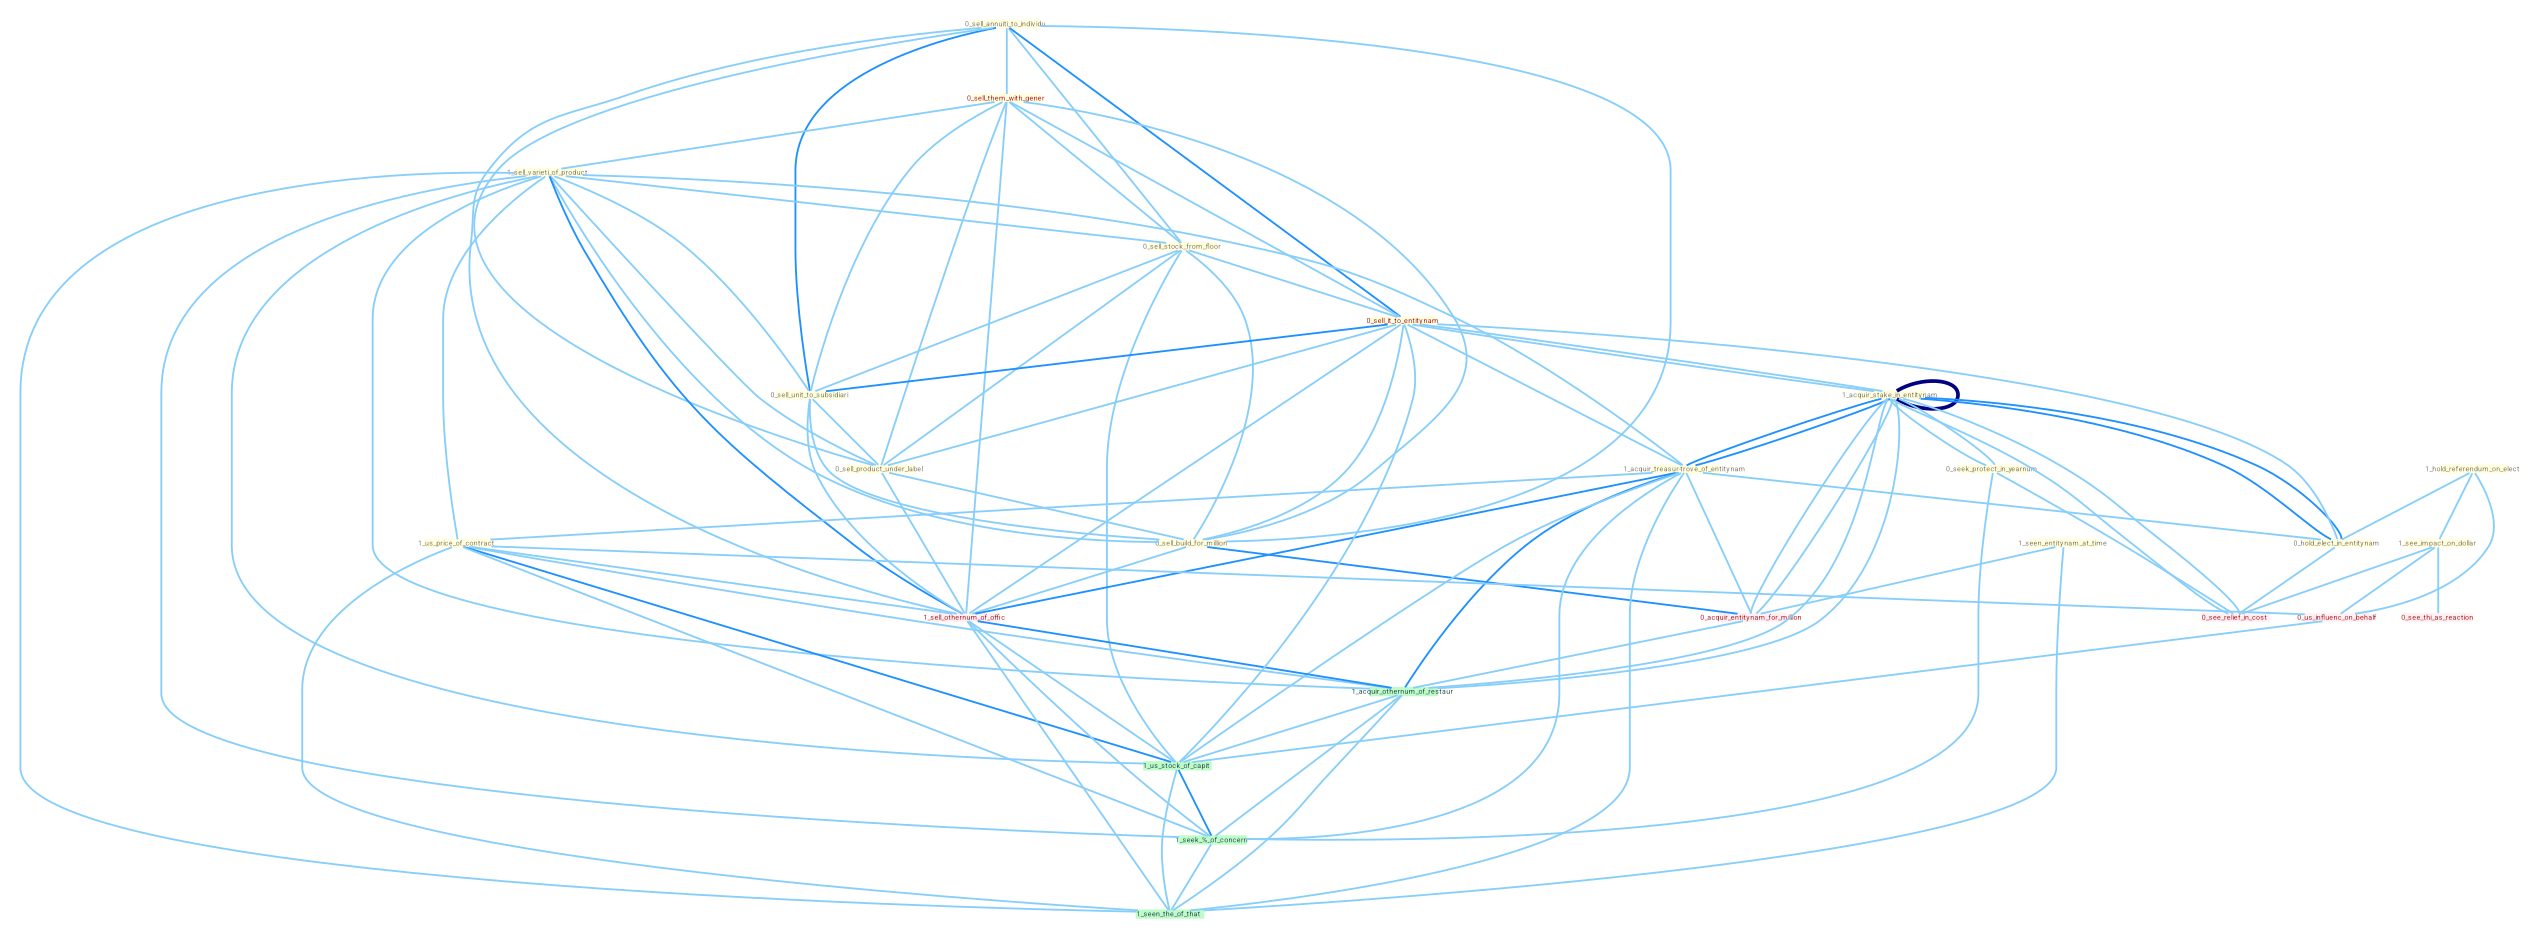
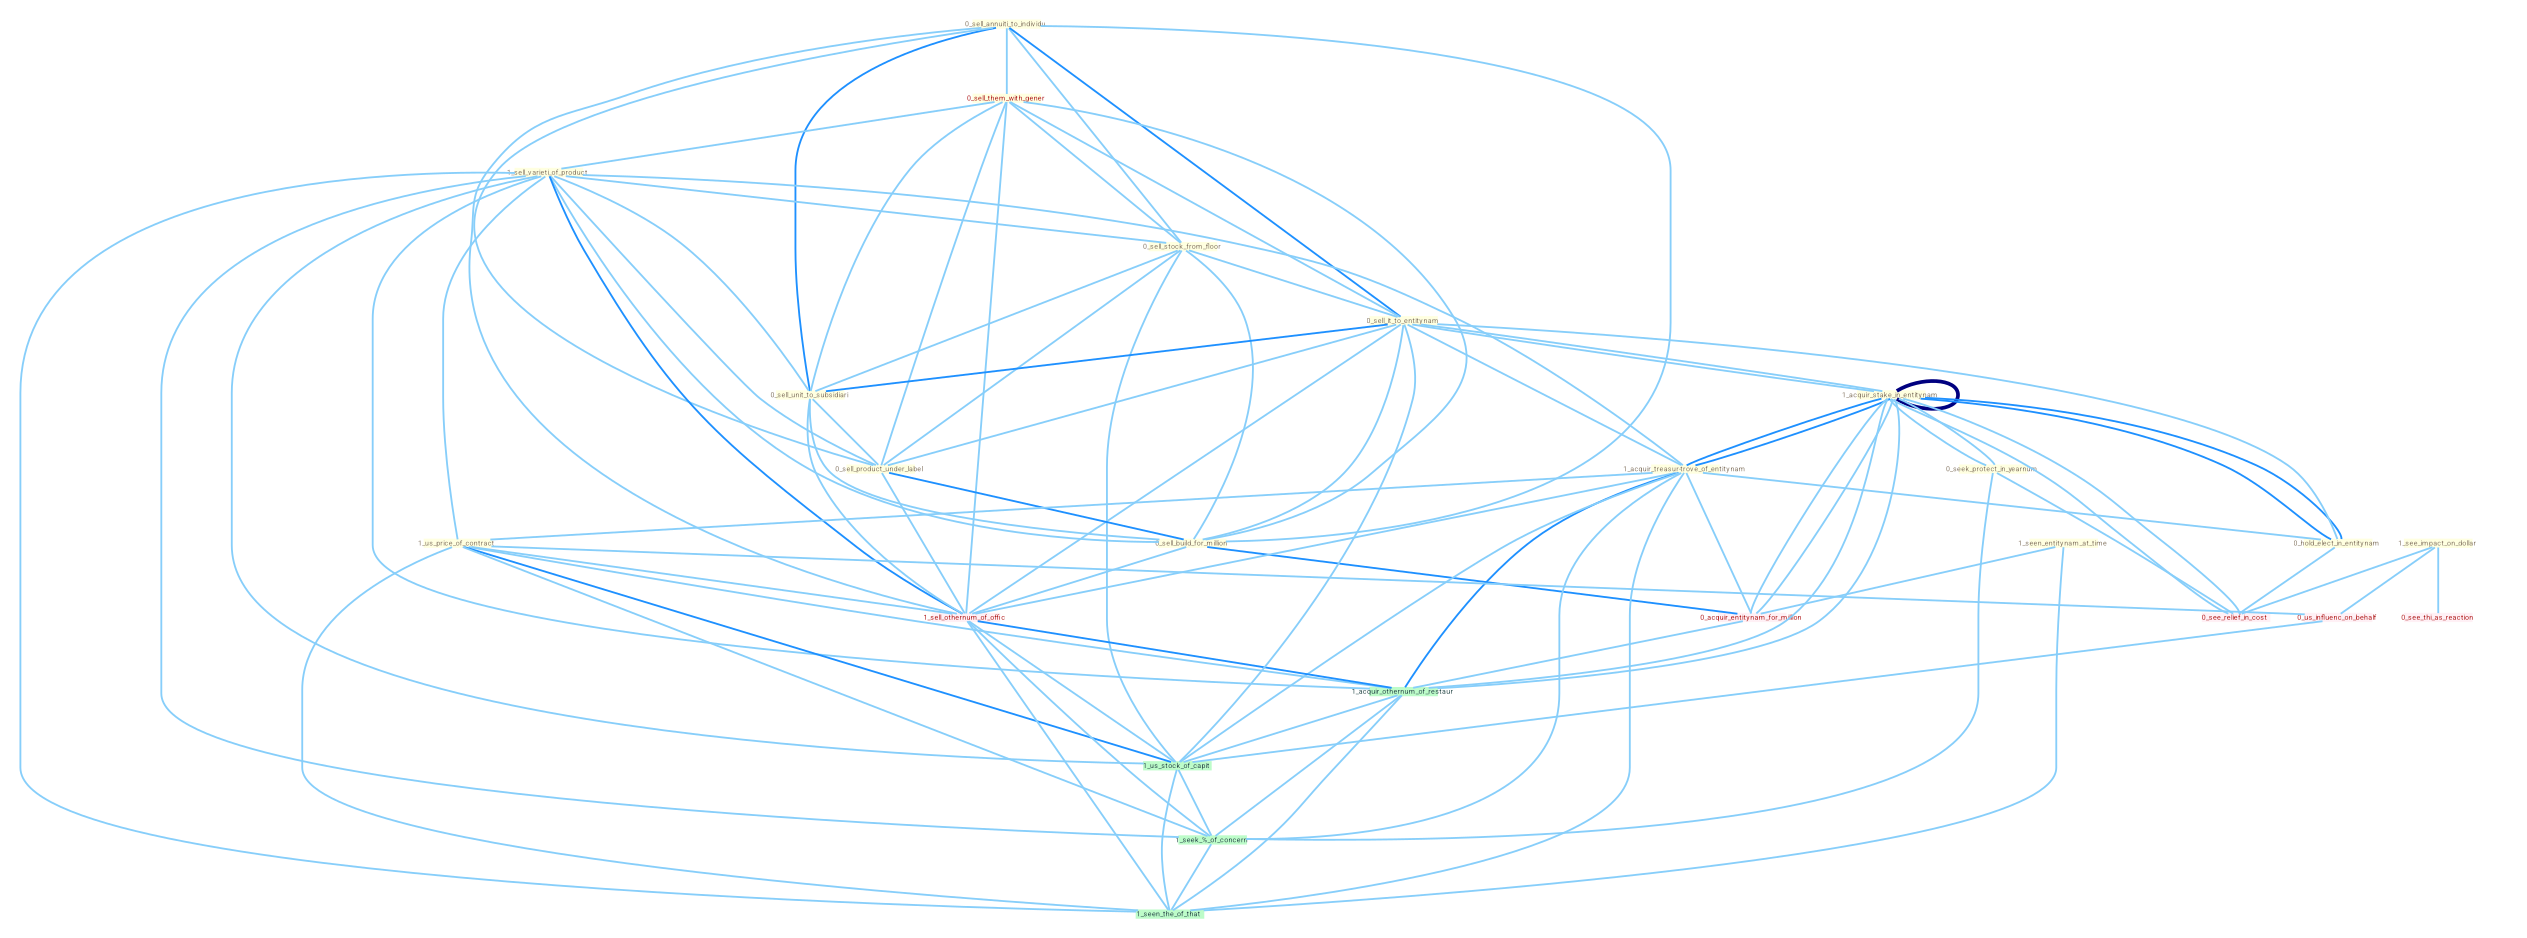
  graph {
    fontname=Roboto
    node [color="#ffffe0" fixedsize=true fontcolor="#8b7d6b" fontname=Roboto fontsize=4 shape=polygon style=filled]
    edge [color="#87cefa" fontname=Roboto w=1]
    "0_sell_annuiti_to_individu " [height=.06 width=.5]
    "1_acquir_stake_in_entitynam " [height=.06 width=.5]
    "0_sell_them_with_gener " [fontcolor="#b22222" height=.06 width=.5]
    "1_sell_varieti_of_product " [height=.06 width=.5]
-   "1_hold_referendum_on_elect " [height=.06 width=.5]
    "0_sell_stock_from_floor " [height=.06 width=.5]
-   "0_sell_it_to_entitynam " [fontcolor="#b22222" height=.06 width=.5]
+   "0_sell_it_to_entitynam " [height=.06 width=.5]
    "0_sell_unit_to_subsidiari " [height=.06 width=.5]
    "0_sell_product_under_label " [height=.06 width=.5]
    "1_see_impact_on_dollar " [height=.06 width=.5]
    "0_seek_protect_in_yearnum " [height=.06 width=.5]
    "0_sell_build_for_million " [height=.06 width=.5]
    "1_seen_entitynam_at_time " [height=.06 width=.5]
    "1_acquir_treasur-trove_of_entitynam " [height=.06 width=.5]
    "0_hold_elect_in_entitynam " [height=.06 width=.5]
    "1_us_price_of_contract " [height=.06 width=.5]
    "0_acquir_entitynam_for_million " [color="#fff0f5" fontcolor="#b22222" height=.06 width=.5]
    "1_sell_othernum_of_offic " [color="#fff0f5" fontcolor="#b22222" height=.06 width=.5]
    "0_us_influenc_on_behalf " [color="#fff0f5" fontcolor="#b22222" height=.06 width=.5]
    "0_see_relief_in_cost " [color="#fff0f5" fontcolor="#b22222" height=.06 width=.5]
    "0_see_thi_as_reaction " [color="#fff0f5" fontcolor="#b22222" height=.06 width=.5]
    "1_acquir_othernum_of_restaur " [color="#BDFCC9" fontcolor="#2f4f4f" height=.06 width=.5]
    "1_us_stock_of_capit " [color="#BDFCC9" fontcolor="#2f4f4f" height=.06 width=.5]
    "1_seek_%_of_concern " [color="#BDFCC9" fontcolor="#2f4f4f" height=.06 width=.5]
    "1_seen_the_of_that " [color="#BDFCC9" fontcolor="#2f4f4f" height=.06 width=.5]
    subgraph sub_1 {
      "0_sell_annuiti_to_individu "
      "1_acquir_stake_in_entitynam "
      "0_sell_them_with_gener "
      "1_sell_varieti_of_product "
-     "1_hold_referendum_on_elect "
      "0_sell_stock_from_floor "
      "0_sell_it_to_entitynam "
      "0_sell_unit_to_subsidiari "
      "0_sell_product_under_label "
      "1_see_impact_on_dollar "
      "0_seek_protect_in_yearnum "
      "0_sell_build_for_million "
      "1_seen_entitynam_at_time "
      "1_acquir_treasur-trove_of_entitynam "
      "0_hold_elect_in_entitynam "
      "1_us_price_of_contract "
    }
    subgraph sub_2 {
      "0_acquir_entitynam_for_million "
      "1_sell_othernum_of_offic "
      "0_us_influenc_on_behalf "
      "0_see_relief_in_cost "
      "0_see_thi_as_reaction "
    }
    "0_sell_annuiti_to_individu " -- "0_sell_them_with_gener "
    "0_sell_annuiti_to_individu " -- "0_sell_stock_from_floor "
    "0_sell_annuiti_to_individu " -- "0_sell_it_to_entitynam " [color="#1e90ff" w=2]
    "0_sell_annuiti_to_individu " -- "0_sell_unit_to_subsidiari " [color="#1e90ff" w=2]
    "0_sell_annuiti_to_individu " -- "0_sell_product_under_label "
    "0_sell_annuiti_to_individu " -- "0_sell_build_for_million "
    "0_sell_annuiti_to_individu " -- "1_sell_othernum_of_offic "
    "1_acquir_stake_in_entitynam " -- "1_acquir_stake_in_entitynam " [color="#000080" style=bold w=4]
    "1_acquir_stake_in_entitynam " -- "0_sell_it_to_entitynam "
    "1_acquir_stake_in_entitynam " -- "0_seek_protect_in_yearnum "
    "1_acquir_stake_in_entitynam " -- "0_seek_protect_in_yearnum "
    "1_acquir_stake_in_entitynam " -- "1_acquir_treasur-trove_of_entitynam " [color="#1e90ff" w=2]
    "1_acquir_stake_in_entitynam " -- "1_acquir_treasur-trove_of_entitynam " [color="#1e90ff" w=2]
    "1_acquir_stake_in_entitynam " -- "0_hold_elect_in_entitynam " [color="#1e90ff" w=2]
    "1_acquir_stake_in_entitynam " -- "0_hold_elect_in_entitynam " [color="#1e90ff" w=2]
    "1_acquir_stake_in_entitynam " -- "0_acquir_entitynam_for_million "
    "1_acquir_stake_in_entitynam " -- "0_acquir_entitynam_for_million "
    "1_acquir_stake_in_entitynam " -- "0_see_relief_in_cost "
    "1_acquir_stake_in_entitynam " -- "0_see_relief_in_cost "
    "1_acquir_stake_in_entitynam " -- "1_acquir_othernum_of_restaur "
    "1_acquir_stake_in_entitynam " -- "1_acquir_othernum_of_restaur "
    "0_sell_them_with_gener " -- "1_sell_varieti_of_product "
    "0_sell_them_with_gener " -- "0_sell_stock_from_floor "
    "0_sell_them_with_gener " -- "0_sell_it_to_entitynam "
    "0_sell_them_with_gener " -- "0_sell_unit_to_subsidiari "
    "0_sell_them_with_gener " -- "0_sell_product_under_label "
    "0_sell_them_with_gener " -- "0_sell_build_for_million "
    "0_sell_them_with_gener " -- "1_sell_othernum_of_offic "
    "1_sell_varieti_of_product " -- "0_sell_stock_from_floor "
    "1_sell_varieti_of_product " -- "0_sell_unit_to_subsidiari "
    "1_sell_varieti_of_product " -- "0_sell_product_under_label "
    "1_sell_varieti_of_product " -- "0_sell_build_for_million "
    "1_sell_varieti_of_product " -- "1_acquir_treasur-trove_of_entitynam "
    "1_sell_varieti_of_product " -- "1_us_price_of_contract "
    "1_sell_varieti_of_product " -- "1_sell_othernum_of_offic " [color="#1e90ff" w=2]
    "1_sell_varieti_of_product " -- "1_acquir_othernum_of_restaur "
    "1_sell_varieti_of_product " -- "1_us_stock_of_capit "
    "1_sell_varieti_of_product " -- "1_seek_%_of_concern "
    "1_sell_varieti_of_product " -- "1_seen_the_of_that "
-   "1_hold_referendum_on_elect " -- "1_see_impact_on_dollar "
-   "1_hold_referendum_on_elect " -- "0_hold_elect_in_entitynam "
-   "1_hold_referendum_on_elect " -- "0_us_influenc_on_behalf "
    "0_sell_stock_from_floor " -- "0_sell_it_to_entitynam "
    "0_sell_stock_from_floor " -- "0_sell_unit_to_subsidiari "
    "0_sell_stock_from_floor " -- "0_sell_product_under_label "
    "0_sell_stock_from_floor " -- "0_sell_build_for_million "
    "0_sell_stock_from_floor " -- "1_us_stock_of_capit "
    "0_sell_it_to_entitynam " -- "1_acquir_stake_in_entitynam "
    "0_sell_it_to_entitynam " -- "0_sell_unit_to_subsidiari " [color="#1e90ff" w=2]
    "0_sell_it_to_entitynam " -- "0_sell_product_under_label "
    "0_sell_it_to_entitynam " -- "0_sell_build_for_million "
    "0_sell_it_to_entitynam " -- "1_acquir_treasur-trove_of_entitynam "
    "0_sell_it_to_entitynam " -- "0_hold_elect_in_entitynam "
    "0_sell_it_to_entitynam " -- "1_sell_othernum_of_offic "
    "0_sell_unit_to_subsidiari " -- "0_sell_product_under_label "
    "0_sell_unit_to_subsidiari " -- "0_sell_build_for_million "
    "0_sell_unit_to_subsidiari " -- "1_sell_othernum_of_offic "
-   "0_sell_product_under_label " -- "0_sell_build_for_million "
+   "0_sell_product_under_label " -- "0_sell_build_for_million " [color="#1e90ff"]
    "0_sell_product_under_label " -- "1_sell_othernum_of_offic "
    "1_see_impact_on_dollar " -- "0_us_influenc_on_behalf "
    "1_see_impact_on_dollar " -- "0_see_relief_in_cost "
    "1_see_impact_on_dollar " -- "0_see_thi_as_reaction "
    "0_seek_protect_in_yearnum " -- "0_see_relief_in_cost "
    "0_seek_protect_in_yearnum " -- "1_seek_%_of_concern "
    "0_sell_build_for_million " -- "0_acquir_entitynam_for_million " [color="#1e90ff" w=2]
    "0_sell_build_for_million " -- "1_sell_othernum_of_offic "
    "1_seen_entitynam_at_time " -- "0_acquir_entitynam_for_million "
    "1_seen_entitynam_at_time " -- "1_seen_the_of_that "
    "1_acquir_treasur-trove_of_entitynam " -- "0_hold_elect_in_entitynam "
    "1_acquir_treasur-trove_of_entitynam " -- "1_us_price_of_contract "
    "1_acquir_treasur-trove_of_entitynam " -- "0_acquir_entitynam_for_million "
-   "1_acquir_treasur-trove_of_entitynam " -- "1_sell_othernum_of_offic " [color="#1e90ff"]
+   "1_acquir_treasur-trove_of_entitynam " -- "1_sell_othernum_of_offic "
    "1_acquir_treasur-trove_of_entitynam " -- "1_acquir_othernum_of_restaur " [color="#1e90ff" w=2]
    "1_acquir_treasur-trove_of_entitynam " -- "1_us_stock_of_capit "
    "1_acquir_treasur-trove_of_entitynam " -- "1_seek_%_of_concern "
    "1_acquir_treasur-trove_of_entitynam " -- "1_seen_the_of_that "
    "0_hold_elect_in_entitynam " -- "0_see_relief_in_cost "
    "1_us_price_of_contract " -- "1_sell_othernum_of_offic "
    "1_us_price_of_contract " -- "0_us_influenc_on_behalf "
    "1_us_price_of_contract " -- "1_acquir_othernum_of_restaur "
    "1_us_price_of_contract " -- "1_us_stock_of_capit " [color="#1e90ff" w=2]
    "1_us_price_of_contract " -- "1_seek_%_of_concern "
    "1_us_price_of_contract " -- "1_seen_the_of_that "
    "0_acquir_entitynam_for_million " -- "1_acquir_othernum_of_restaur "
    "1_sell_othernum_of_offic " -- "1_acquir_othernum_of_restaur " [color="#1e90ff" w=2]
    "1_sell_othernum_of_offic " -- "1_us_stock_of_capit "
    "1_sell_othernum_of_offic " -- "1_seek_%_of_concern "
    "1_sell_othernum_of_offic " -- "1_seen_the_of_that "
    "0_us_influenc_on_behalf " -- "1_us_stock_of_capit "
    "1_acquir_othernum_of_restaur " -- "1_us_stock_of_capit "
    "1_acquir_othernum_of_restaur " -- "1_seek_%_of_concern "
    "1_acquir_othernum_of_restaur " -- "1_seen_the_of_that "
    "1_us_stock_of_capit " -- "0_sell_it_to_entitynam "
-   "1_us_stock_of_capit " -- "1_seek_%_of_concern " [color="#1e90ff"]
+   "1_us_stock_of_capit " -- "1_seek_%_of_concern "
    "1_us_stock_of_capit " -- "1_seen_the_of_that "
    "1_seek_%_of_concern " -- "1_seen_the_of_that "
  }
